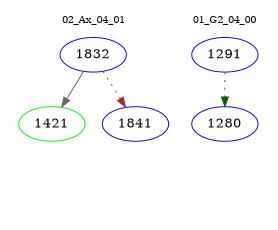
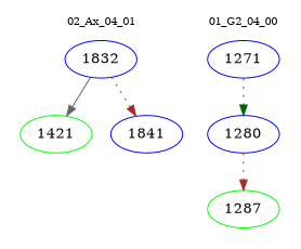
  digraph {
    node [color=blue]
    edge [color=brown style=dotted]
    n1 [label=1832]
    n2 [color=green label=1421]
    n3 [label=1841]
    n4 [label=1280]
-   n5 [label=1291]
+   n5 [label=1271]
+   n6 [color=green label=1287]
    subgraph cluster_1 {
      color=white
      fontsize=10
      label="02_Ax_04_01"
      n1
      n2
      n3
    }
    subgraph cluster_2 {
      color=white
      fontsize=10
      label="01_G2_04_00"
      n4
      n5
+     n6
    }
    n1 -> n2 [color=gray40 style=solid]
    n1 -> n3
+   n4 -> n6
    n5 -> n4 [color=darkgreen]
  }
